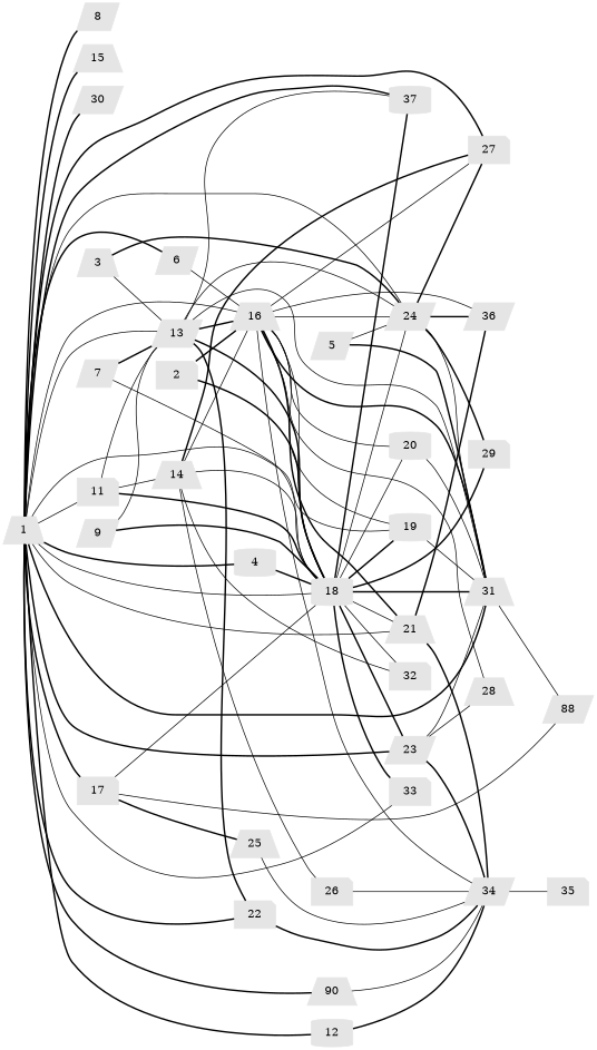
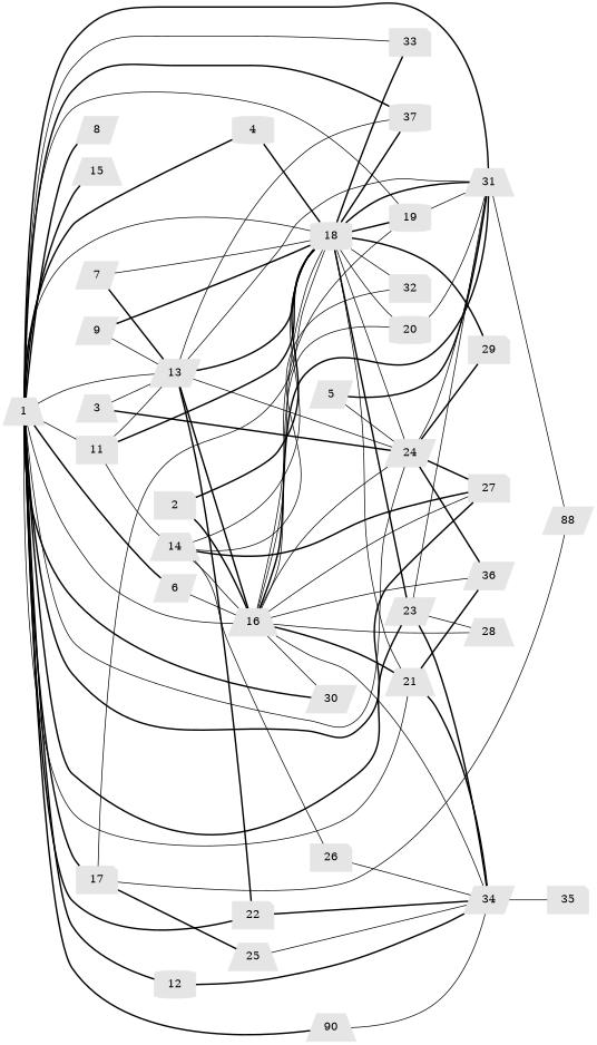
  graph {
    rankdir=LR
    node [color=gray90 shape=parallelogram style=filled]
    edge [style=solid weight=1.0]
    1 [shape=trapezium]
    4 [shape=cylinder]
    6
    8
    n5 [label=90 shape=trapezium]
    11 [shape=note]
    12 [shape=cylinder]
    13
    15 [shape=trapezium]
    16 [shape=trapezium]
    17 [shape=note]
    18 [shape=cylinder]
    19 [shape=cylinder]
    21 [shape=trapezium]
    22 [shape=note]
    23
    24
    27 [shape=note]
    30
    31 [shape=trapezium]
    33 [shape=note]
    37 [shape=cylinder]
    34
    14 [shape=trapezium]
    20 [shape=cylinder]
    28 [shape=trapezium]
    36
    25 [shape=trapezium]
    n29 [label=88]
    32 [shape=note]
    29 [shape=note]
    2 [shape=note]
    3 [shape=trapezium]
    5
    7
    9
    35 [shape=note]
    26 [shape=note]
    1 -- 4 [style=bold]
    1 -- 6 [style=bold]
    1 -- 8 [style=bold weight=2.0]
    1 -- n5 [style=bold]
    1 -- 11 [weight=2.0]
    1 -- 12 [style=bold]
    1 -- 13 [weight=5.0]
    1 -- 15 [style=bold weight=2.0]
    1 -- 16 [weight=5.0]
    1 -- 17 [style=bold weight=4.0]
    1 -- 18 [weight=9.0]
    1 -- 19
    1 -- 21 [weight=2.0]
    1 -- 22 [style=bold weight=2.0]
    1 -- 23 [style=bold]
    1 -- 24 [weight=4.0]
    1 -- 27 [style=bold]
    1 -- 30 [style=bold weight=3.0]
    1 -- 31 [style=bold weight=4.0]
    1 -- 33 [weight=2.0]
    1 -- 37 [style=bold]
    4 -- 18 [style=bold]
    6 -- 16
    n5 -- 34
    11 -- 13
    11 -- 18 [style=bold weight=2.0]
    11 -- 14
    12 -- 34 [style=bold]
    13 -- 16 [style=bold]
    13 -- 18 [style=bold weight=2.0]
    13 -- 22 [style=bold]
    13 -- 24
    13 -- 31
    13 -- 37
    16 -- 18 [weight=2.0]
    16 -- 19
    16 -- 21 [style=bold]
    16 -- 24
    16 -- 27
+   16 -- 30 [weight=2.0]
    16 -- 31 [style=bold]
    16 -- 34 [weight=2.0]
    16 -- 20
    16 -- 28
    16 -- 36
    17 -- 18
    17 -- 25 [style=bold]
    17 -- n29
    18 -- 19 [style=bold]
    18 -- 21
    18 -- 23 [style=bold]
    18 -- 24 [weight=2.0]
    18 -- 31 [style=bold weight=3.0]
    18 -- 33 [style=bold]
    18 -- 37 [style=bold]
    18 -- 20
    18 -- 32
    18 -- 29 [style=bold]
    19 -- 31
    21 -- 34 [style=bold]
    21 -- 36 [style=bold]
    22 -- 34 [style=bold]
    23 -- 31
    23 -- 34 [style=bold]
    23 -- 28
    24 -- 27 [style=bold weight=2.0]
    24 -- 31
    24 -- 36 [style=bold]
    24 -- 29 [style=bold]
    31 -- n29
    34 -- 35
    14 -- 16
    14 -- 18
    14 -- 27 [style=bold weight=2.0]
    14 -- 32
    14 -- 26
    20 -- 31
    25 -- 34
    2 -- 16 [style=bold]
    2 -- 18 [style=bold]
    3 -- 13
    3 -- 24 [style=bold]
    5 -- 24
    5 -- 31 [style=bold]
    7 -- 13 [style=bold]
    7 -- 18
    9 -- 13
    9 -- 18 [style=bold]
    26 -- 34
  }
